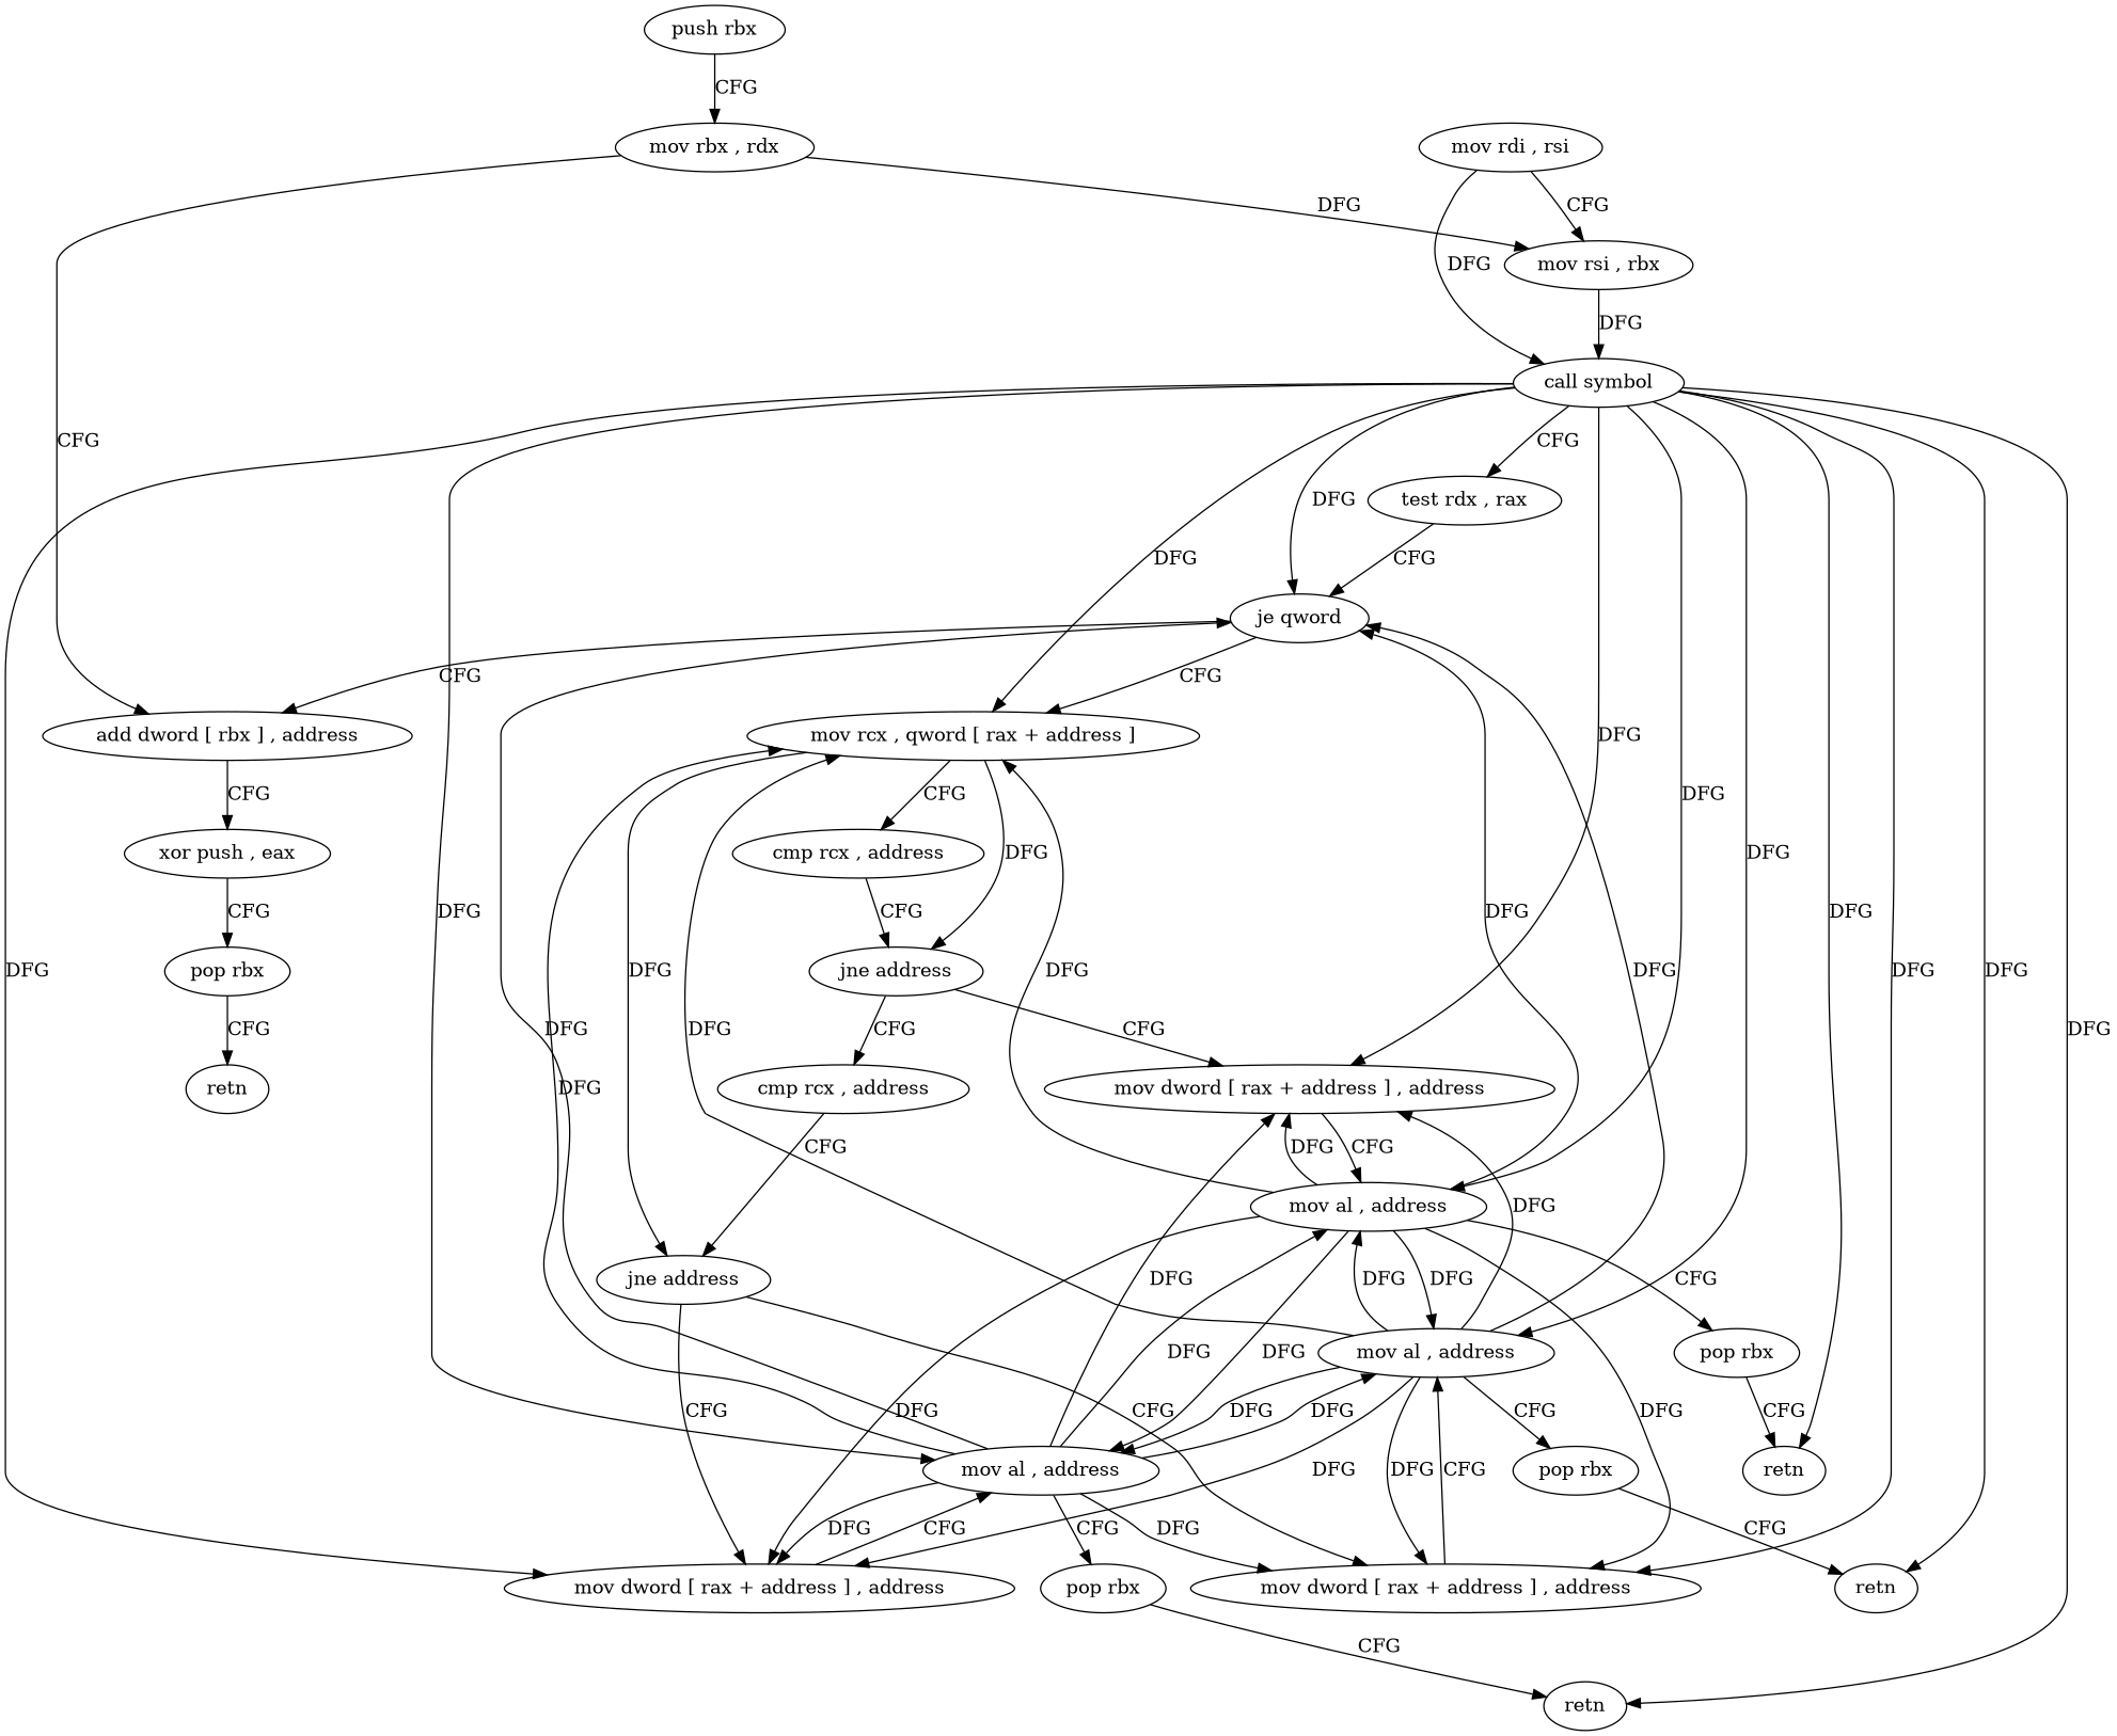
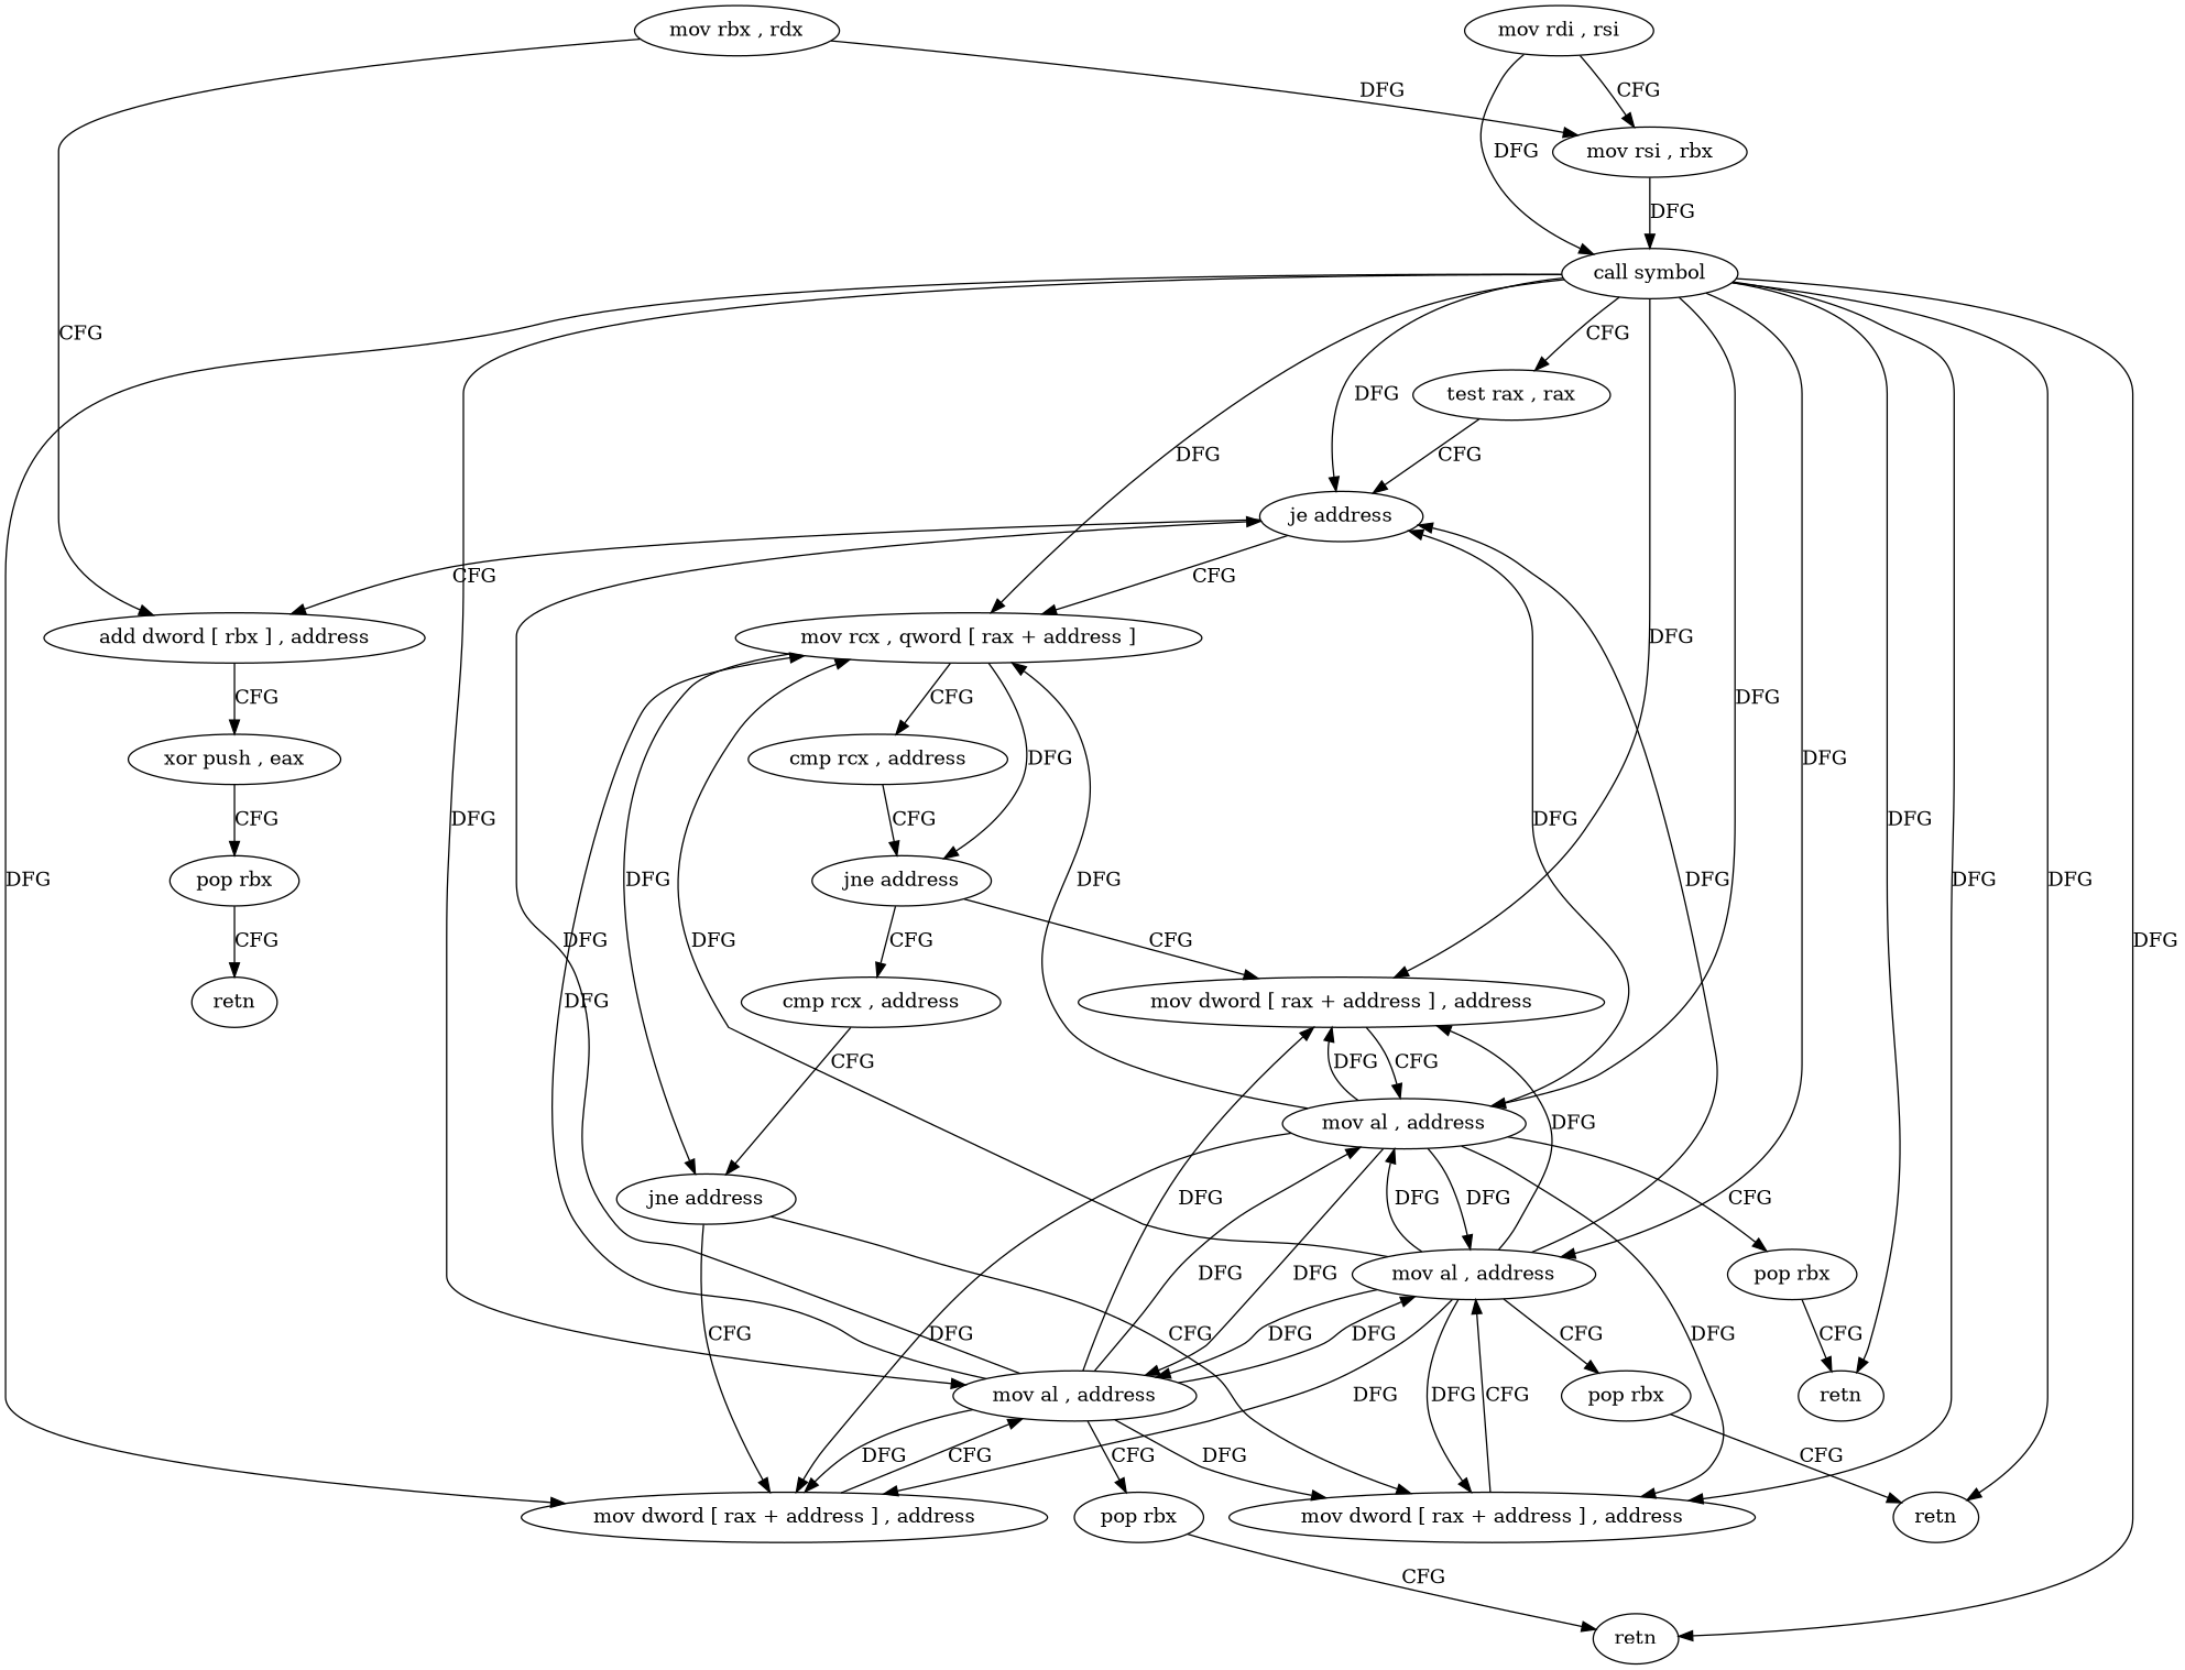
  digraph {
-   n1 [label="push rbx"]
    n2 [label="mov rbx , rdx"]
    n3 [label="mov rsi , rbx"]
    n4 [label="add dword [ rbx ] , address"]
    n5 [label="call symbol"]
    n6 [label="xor push , eax"]
    n7 [label="mov rdi , rsi"]
-   n8 [label="test rdx , rax"]
-   n9 [label="je qword"]
+   n8 [label="test rax , rax"]
+   n9 [label="je address"]
    n10 [label="mov rcx , qword [ rax + address ]"]
    n11 [label="mov dword [ rax + address ] , address"]
    n12 [label="mov dword [ rax + address ] , address"]
    n13 [label="mov dword [ rax + address ] , address"]
    n14 [label="mov al , address"]
    n15 [label=retn]
    n16 [label="mov al , address"]
    n17 [label=retn]
    n18 [label="mov al , address"]
    n19 [label=retn]
    n20 [label="cmp rcx , address"]
    n21 [label="jne address"]
    n22 [label="jne address"]
    n23 [label="pop rbx"]
    n24 [label="pop rbx"]
    n25 [label="pop rbx"]
    n26 [label="pop rbx"]
    n27 [label="cmp rcx , address"]
    n28 [label=retn]
-   n1 -> n2 [label=CFG]
    n2 -> n3 [label=DFG]
    n2 -> n4 [label=CFG]
    n3 -> n5 [label=DFG]
    n4 -> n6 [label=CFG]
    n5 -> n8 [label=CFG]
    n5 -> n9 [label=DFG]
    n5 -> n10 [label=DFG]
    n5 -> n11 [label=DFG]
    n5 -> n12 [label=DFG]
    n5 -> n13 [label=DFG]
    n5 -> n14 [label=DFG]
    n5 -> n15 [label=DFG]
    n5 -> n16 [label=DFG]
    n5 -> n17 [label=DFG]
    n5 -> n18 [label=DFG]
    n5 -> n19 [label=DFG]
    n6 -> n26 [label=CFG]
    n7 -> n3 [label=CFG]
    n7 -> n5 [label=DFG]
    n8 -> n9 [label=CFG]
    n9 -> n4 [label=CFG]
    n9 -> n10 [label=CFG]
    n10 -> n20 [label=CFG]
    n10 -> n21 [label=DFG]
    n10 -> n22 [label=DFG]
    n11 -> n14 [label=CFG]
    n12 -> n16 [label=CFG]
    n13 -> n18 [label=CFG]
    n14 -> n9 [label=DFG]
    n14 -> n10 [label=DFG]
    n14 -> n11 [label=DFG]
    n14 -> n12 [label=DFG]
    n14 -> n13 [label=DFG]
    n14 -> n16 [label=DFG]
    n14 -> n18 [label=DFG]
    n14 -> n23 [label=CFG]
    n16 -> n9 [label=DFG]
    n16 -> n10 [label=DFG]
    n16 -> n11 [label=DFG]
    n16 -> n12 [label=DFG]
    n16 -> n13 [label=DFG]
    n16 -> n14 [label=DFG]
    n16 -> n18 [label=DFG]
    n16 -> n24 [label=CFG]
    n18 -> n9 [label=DFG]
    n18 -> n10 [label=DFG]
    n18 -> n11 [label=DFG]
    n18 -> n12 [label=DFG]
    n18 -> n13 [label=DFG]
    n18 -> n14 [label=DFG]
    n18 -> n16 [label=DFG]
    n18 -> n25 [label=CFG]
    n20 -> n21 [label=CFG]
    n21 -> n11 [label=CFG]
    n21 -> n27 [label=CFG]
    n22 -> n12 [label=CFG]
    n22 -> n13 [label=CFG]
    n23 -> n15 [label=CFG]
    n24 -> n17 [label=CFG]
    n25 -> n19 [label=CFG]
    n26 -> n28 [label=CFG]
    n27 -> n22 [label=CFG]
  }
